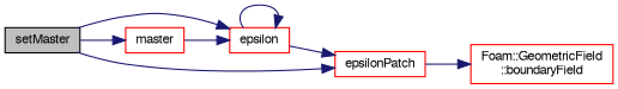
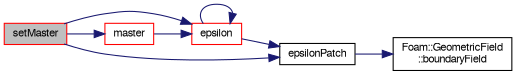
  digraph {
    rankdir=LR
    node [color=red fontname=FreeSans fontsize=10 shape=record]
    edge [color=midnightblue fontname=FreeSans fontsize=10 labelfontname=FreeSans labelfontsize=10 style=solid]
-   n1 [color=black fillcolor=grey75 fontcolor=black height=0.2 label=setMaster style=filled width=0.4]
+   n1 [fillcolor=grey75 fontcolor=black height=0.2 label=setMaster style=filled width=0.4]
    n2 [height=0.2 label=epsilon width=0.4]
-   n3 [height=0.2 label=epsilonPatch width=0.4]
+   n3 [color=black height=0.2 label=epsilonPatch width=0.4]
    n4 [height=0.2 label=master width=0.4]
-   n5 [height=0.2 label="Foam::GeometricField\l::boundaryField" width=0.4]
+   n5 [color=black height=0.2 label="Foam::GeometricField\l::boundaryField" width=0.4]
    n1 -> n2
    n1 -> n3
    n1 -> n4
    n2 -> n2
    n2 -> n3
    n3 -> n5
    n4 -> n2
  }
